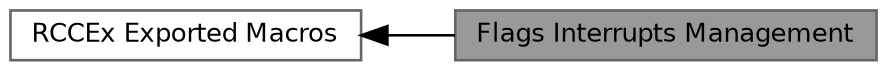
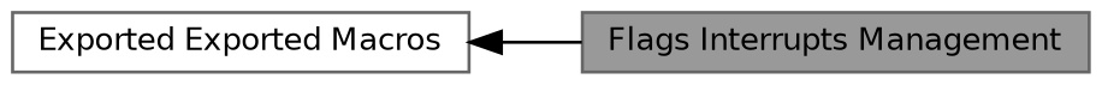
  digraph {
    rankdir=LR
    node [fontname=Helvetica fontsize=10 shape=box style=filled]
-   n1 [color=grey40 fillcolor=white height=0.2 label="RCCEx Exported Macros" width=0.4]
+   n1 [color=grey40 fillcolor=white height=0.2 label="Exported Exported Macros" width=0.4]
    n2 [color=gray40 fillcolor=grey60 fontcolor=black height=0.2 label="Flags Interrupts Management" width=0.4]
    n1 -> n2 [dir=back fontname=Helvetica fontsize=10 labelfontname=Helvetica labelfontsize=10 shape=plaintext style=solid]
  }
